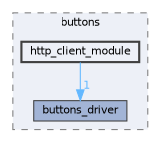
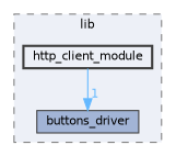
  digraph {
    compound=true
    node [color=grey25 fontname=Helvetica fontsize=10 shape=box]
    n1 [fillcolor="#a2b4d6" height=0.2 label=buttons_driver style=filled width=0.4]
    n2 [fillcolor="#edf0f7" height=0.2 label=http_client_module style="filled,bold" width=0.4]
    subgraph cluster_1 {
      bgcolor="#edf0f7"
      fontname=Helvetica
      fontsize=10
-     label=buttons
+     label=lib
      pencolor=grey50
      style="filled,dashed"
      n1
      n2
    }
    n2 -> n1 [color=steelblue1 fontcolor=steelblue1 fontname=Helvetica fontsize=10 headlabel=1 labeldistance=1.5 labelfontname=Helvetica labelfontsize=10]
  }
